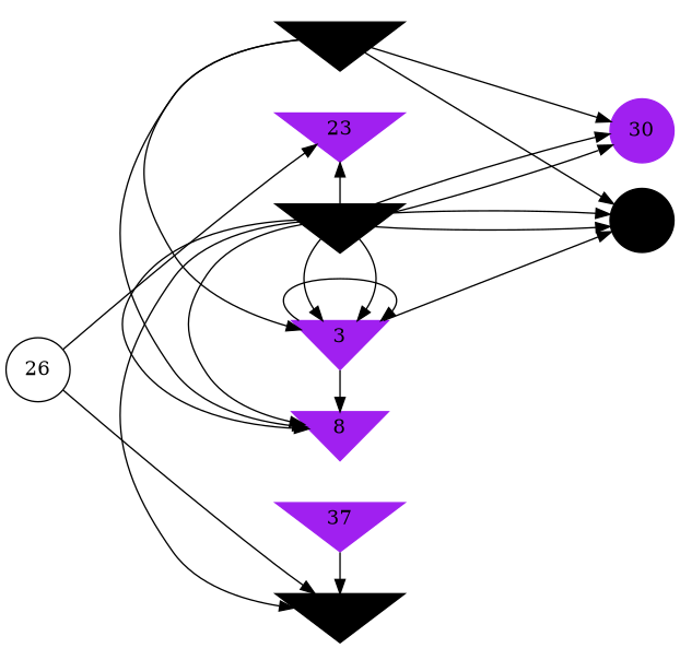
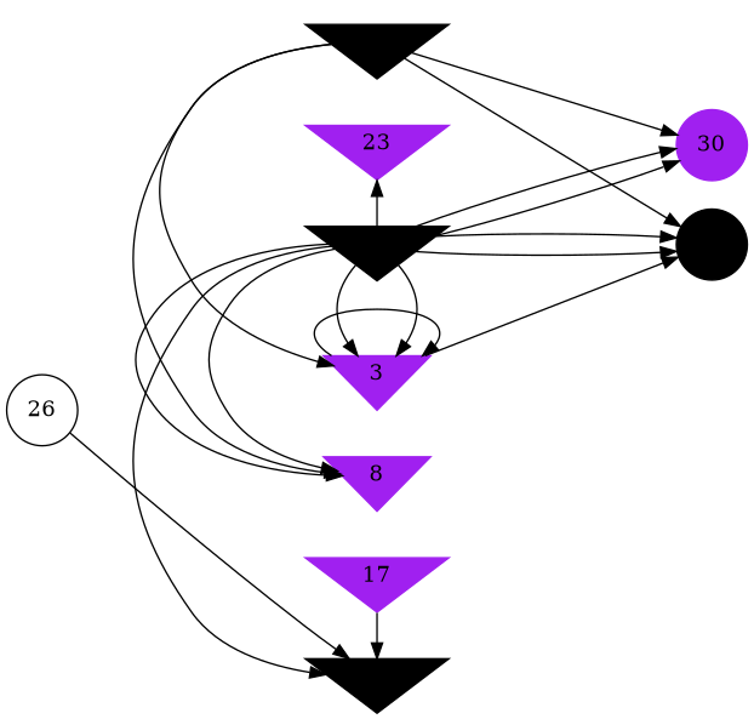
  digraph {
    rankdir=LR
    ranksep=2.0
    node [color=purple shape=invtriangle style=filled]
    3
    8
    12 [color=black]
    13 [color=black]
-   17 [label=37]
+   17
    18 [color=black]
    23
    26 [color=black shape=circle style=""]
    30 [shape=circle]
    31 [color=black shape=circle]
    subgraph sub_1 {
      rank=same
      3
      8
      12
      13
      17
      18
      23
    }
    subgraph sub_2 {
      rank=same
      26
    }
    subgraph sub_3 {
      rank=same
      30
      31
    }
    3 -> 3
-   3 -> 8
    3 -> 31
    12 -> 3
    12 -> 3
    12 -> 8
    12 -> 8
    12 -> 13
    12 -> 23
    12 -> 30
    12 -> 30
    12 -> 31
    12 -> 31
    17 -> 13
    18 -> 3
    18 -> 8
    18 -> 30
    18 -> 31
    26 -> 13
-   26 -> 23
  }
